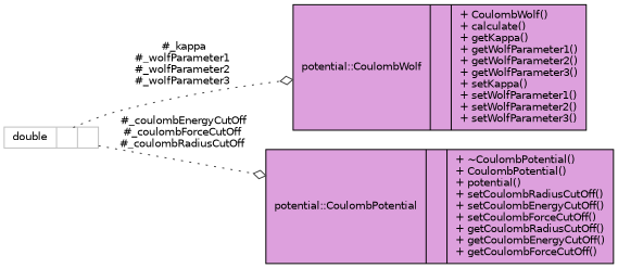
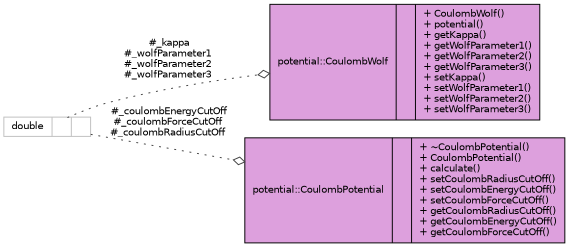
  digraph {
    rankdir=LR
    node [color=black fillcolor=plum fontname=Helvetica fontsize=10 shape=record style=filled]
    edge [arrowhead=odiamond color=grey25 fontname=Helvetica fontsize=10 labelfontname=Helvetica labelfontsize=10 style=dotted]
-   n1 [fontcolor=black height=0.2 label="{potential::CoulombWolf\n||+ CoulombWolf()\l+ calculate()\l+ getKappa()\l+ getWolfParameter1()\l+ getWolfParameter2()\l+ getWolfParameter3()\l+ setKappa()\l+ setWolfParameter1()\l+ setWolfParameter2()\l+ setWolfParameter3()\l}" width=0.4]
-   n2 [height=0.2 label="{potential::CoulombPotential\n||+ ~CoulombPotential()\l+ CoulombPotential()\l+ potential()\l+ setCoulombRadiusCutOff()\l+ setCoulombEnergyCutOff()\l+ setCoulombForceCutOff()\l+ getCoulombRadiusCutOff()\l+ getCoulombEnergyCutOff()\l+ getCoulombForceCutOff()\l}" width=0.4]
+   n1 [fontcolor=black height=0.2 label="{potential::CoulombWolf\n||+ CoulombWolf()\l+ potential()\l+ getKappa()\l+ getWolfParameter1()\l+ getWolfParameter2()\l+ getWolfParameter3()\l+ setKappa()\l+ setWolfParameter1()\l+ setWolfParameter2()\l+ setWolfParameter3()\l}" width=0.4]
+   n2 [height=0.2 label="{potential::CoulombPotential\n||+ ~CoulombPotential()\l+ CoulombPotential()\l+ calculate()\l+ setCoulombRadiusCutOff()\l+ setCoulombEnergyCutOff()\l+ setCoulombForceCutOff()\l+ getCoulombRadiusCutOff()\l+ getCoulombEnergyCutOff()\l+ getCoulombForceCutOff()\l}" width=0.4]
    n3 [color=grey75 fillcolor=white height=0.2 label="{double\n||}" width=0.4]
    n3 -> n1 [label=" #_kappa\n#_wolfParameter1\n#_wolfParameter2\n#_wolfParameter3"]
    n3 -> n2 [label=" #_coulombEnergyCutOff\n#_coulombForceCutOff\n#_coulombRadiusCutOff"]
  }
